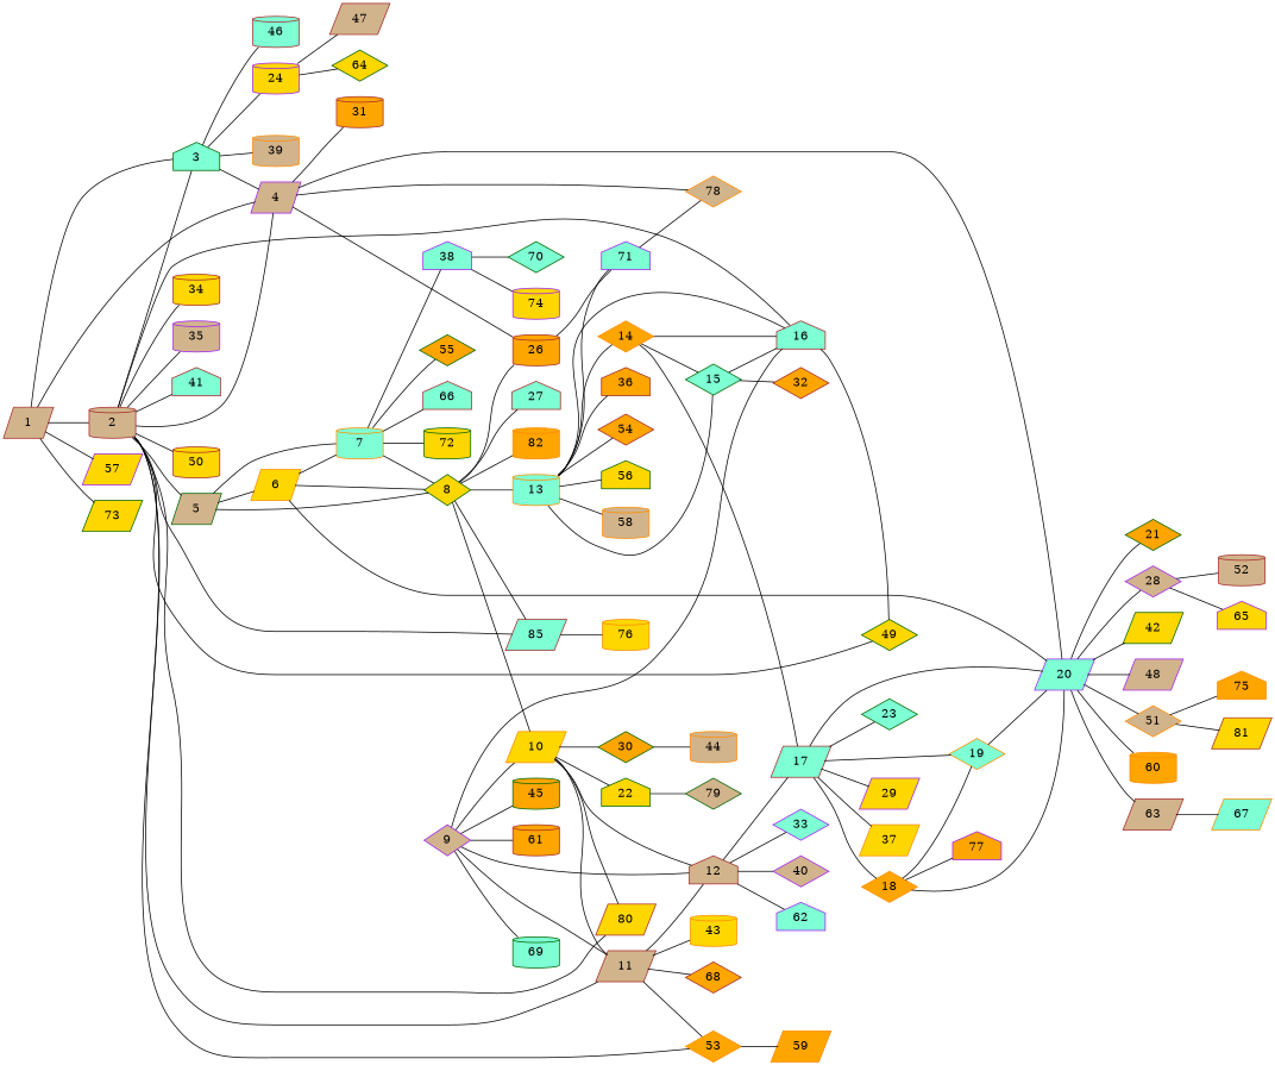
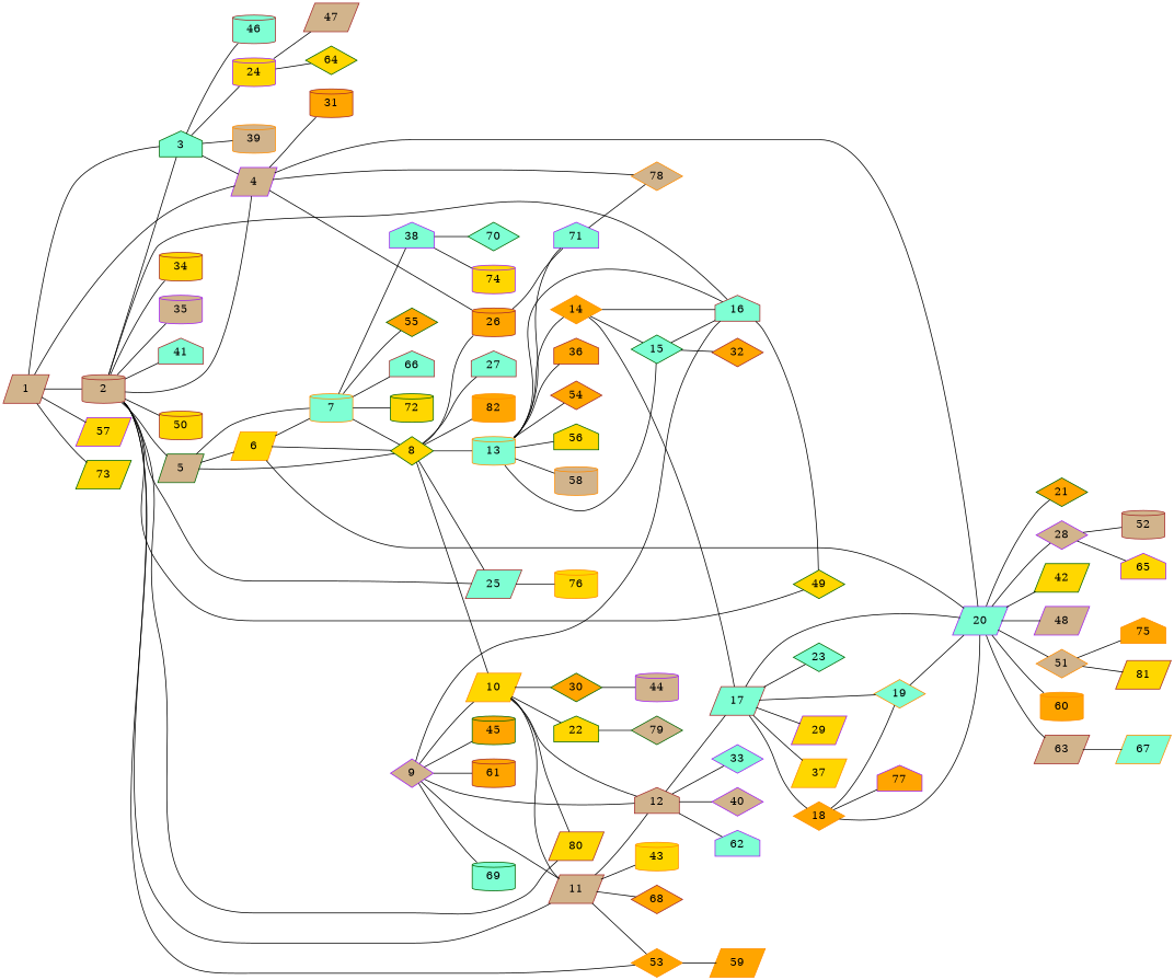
  graph {
    rankdir=LR
    node [color=brown fillcolor=gold shape=cylinder style=filled]
    1 [fillcolor=tan shape=parallelogram]
    2 [fillcolor=tan]
    3 [color=darkgreen fillcolor=aquamarine shape=house]
    4 [color=purple fillcolor=tan shape=parallelogram]
    57 [color=purple shape=parallelogram]
    73 [color=darkgreen shape=parallelogram]
    5 [color=darkgreen fillcolor=tan shape=parallelogram]
    11 [fillcolor=tan shape=parallelogram]
    16 [fillcolor=aquamarine shape=house]
-   25 [fillcolor=aquamarine shape=parallelogram label=85]
+   25 [fillcolor=aquamarine shape=parallelogram]
    34
    35 [color=purple fillcolor=tan]
    41 [fillcolor=aquamarine shape=house]
    49 [color=darkgreen shape=diamond]
    50
    53 [color=darkorange fillcolor=orange shape=diamond]
    80 [shape=parallelogram]
    24 [color=purple]
    39 [color=darkorange fillcolor=tan]
    46 [fillcolor=aquamarine]
    20 [color=purple fillcolor=aquamarine shape=parallelogram]
    26 [fillcolor=orange]
    31 [fillcolor=orange]
    78 [color=darkorange fillcolor=tan shape=diamond]
    6 [color=darkorange shape=parallelogram]
    7 [color=darkorange fillcolor=aquamarine]
    8 [color=darkgreen shape=diamond]
    12 [fillcolor=tan shape=house]
    43 [color=darkorange]
    68 [fillcolor=orange shape=diamond]
    76 [color=darkorange]
    59 [color=darkorange fillcolor=orange shape=parallelogram]
    47 [fillcolor=tan shape=parallelogram]
    64 [color=darkgreen shape=diamond]
    21 [color=darkgreen fillcolor=orange shape=diamond]
    28 [color=purple fillcolor=tan shape=diamond]
    42 [color=darkgreen shape=parallelogram]
    48 [color=purple fillcolor=tan shape=parallelogram]
    51 [color=darkorange fillcolor=tan shape=diamond]
    60 [color=darkorange fillcolor=orange]
    63 [fillcolor=tan shape=parallelogram]
    71 [color=purple fillcolor=aquamarine shape=house]
    38 [color=purple fillcolor=aquamarine shape=house]
    55 [color=darkgreen fillcolor=orange shape=diamond]
    66 [fillcolor=aquamarine shape=house]
    72 [color=darkgreen]
    10 [color=darkorange shape=parallelogram]
    13 [color=darkorange fillcolor=aquamarine]
    27 [fillcolor=aquamarine shape=house]
    82 [color=darkorange fillcolor=orange]
    70 [color=darkgreen fillcolor=aquamarine shape=diamond]
    74 [color=purple]
    22 [color=darkgreen shape=house]
    30 [color=darkgreen fillcolor=orange shape=diamond]
    14 [color=darkorange fillcolor=orange shape=diamond]
    15 [color=darkgreen fillcolor=aquamarine shape=diamond]
    36 [fillcolor=orange shape=house]
    54 [fillcolor=orange shape=diamond]
    56 [color=darkgreen shape=house]
    58 [color=darkorange fillcolor=tan]
    9 [color=purple fillcolor=tan shape=diamond]
    45 [color=darkgreen fillcolor=orange]
    61 [fillcolor=orange]
    69 [color=darkgreen fillcolor=aquamarine]
    17 [fillcolor=aquamarine shape=parallelogram]
    33 [color=purple fillcolor=aquamarine shape=diamond]
    40 [color=purple fillcolor=tan shape=diamond]
    62 [color=purple fillcolor=aquamarine shape=house]
    79 [color=darkgreen fillcolor=tan shape=diamond]
-   44 [color=darkorange fillcolor=tan]
+   44 [color=purple fillcolor=tan]
    18 [color=darkorange fillcolor=orange shape=diamond]
    19 [color=darkorange fillcolor=aquamarine shape=diamond]
    23 [color=darkgreen fillcolor=aquamarine shape=diamond]
    29 [color=purple shape=parallelogram]
    37 [color=darkorange shape=parallelogram]
    32 [fillcolor=orange shape=diamond]
    77 [color=purple fillcolor=orange shape=house]
    52 [fillcolor=tan]
    65 [color=purple shape=house]
    75 [color=darkorange fillcolor=orange shape=house]
    81 [shape=parallelogram]
    67 [color=darkorange fillcolor=aquamarine shape=parallelogram]
    1 -- 2
    1 -- 3
    1 -- 4
    1 -- 57
    1 -- 73
    2 -- 3
    2 -- 4
    2 -- 5
    2 -- 11
    2 -- 16
    2 -- 25
    2 -- 34
    2 -- 35
    2 -- 41
    2 -- 49
    2 -- 50
    2 -- 53
    2 -- 80
    3 -- 4
    3 -- 24
    3 -- 39
    3 -- 46
    4 -- 20
    4 -- 26
    4 -- 31
    4 -- 78
    5 -- 6
    5 -- 7
    5 -- 8
    11 -- 53
    11 -- 12
    11 -- 43
    11 -- 68
    16 -- 49
    25 -- 76
    53 -- 59
    24 -- 47
    24 -- 64
    20 -- 21
    20 -- 28
    20 -- 42
    20 -- 48
    20 -- 51
    20 -- 60
    20 -- 63
    26 -- 71
    6 -- 20
    6 -- 7
    6 -- 8
    7 -- 8
    7 -- 38
    7 -- 55
    7 -- 66
    7 -- 72
    8 -- 25
    8 -- 26
    8 -- 10
    8 -- 13
    8 -- 27
    8 -- 82
    12 -- 17
    12 -- 33
    12 -- 40
    12 -- 62
    28 -- 52
    28 -- 65
    51 -- 75
    51 -- 81
    63 -- 67
    71 -- 78
    38 -- 70
    38 -- 74
    10 -- 11
    10 -- 80
    10 -- 12
    10 -- 22
    10 -- 30
    13 -- 16
    13 -- 71
    13 -- 14
    13 -- 15
    13 -- 36
    13 -- 54
    13 -- 56
    13 -- 58
    22 -- 79
    30 -- 44
    14 -- 16
    14 -- 15
    14 -- 17
    15 -- 16
    15 -- 32
    9 -- 11
    9 -- 16
    9 -- 12
    9 -- 10
    9 -- 45
    9 -- 61
    9 -- 69
    17 -- 20
    17 -- 18
    17 -- 19
    17 -- 23
    17 -- 29
    17 -- 37
    18 -- 20
    18 -- 19
    18 -- 77
    19 -- 20
  }
